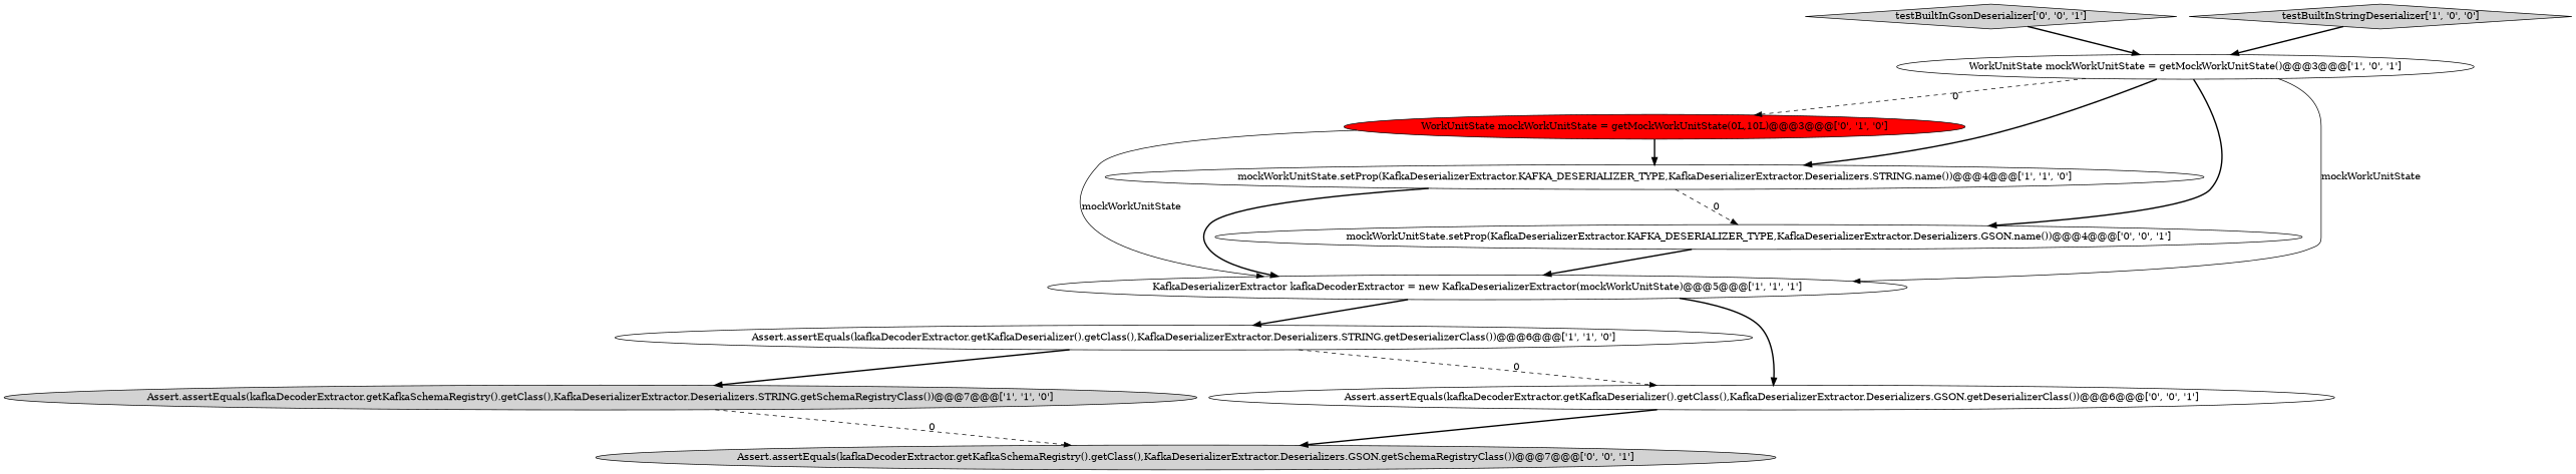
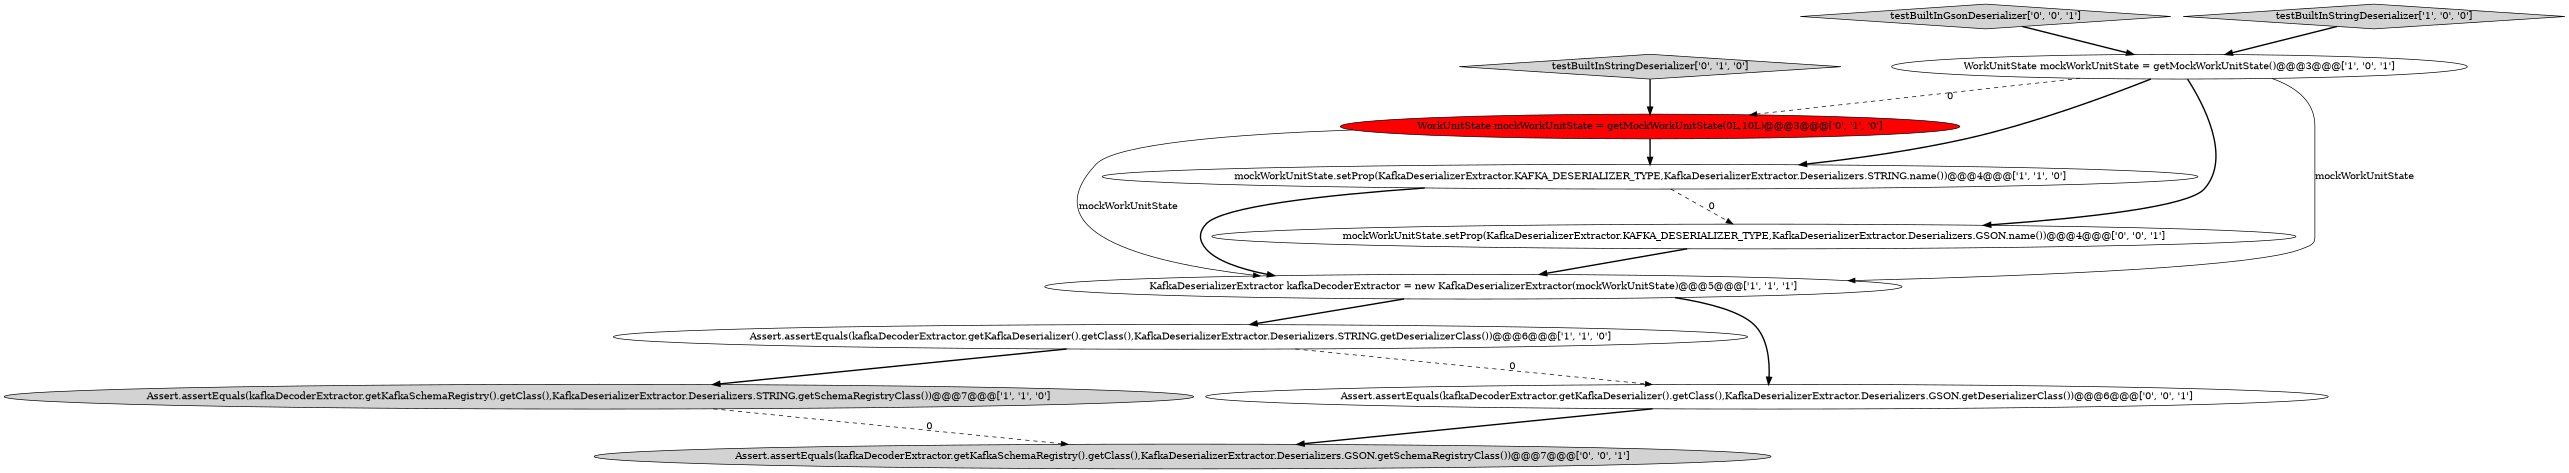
  digraph {
    node [fillcolor=white shape=ellipse style=filled]
    edge [style=bold]
    n1 [fillcolor=lightgray label="Assert.assertEquals(kafkaDecoderExtractor.getKafkaSchemaRegistry().getClass(),KafkaDeserializerExtractor.Deserializers.STRING.getSchemaRegistryClass())@@@7@@@['1', '1', '0']"]
    n2 [fillcolor=lightgray label="Assert.assertEquals(kafkaDecoderExtractor.getKafkaSchemaRegistry().getClass(),KafkaDeserializerExtractor.Deserializers.GSON.getSchemaRegistryClass())@@@7@@@['0', '0', '1']"]
    n3 [label="mockWorkUnitState.setProp(KafkaDeserializerExtractor.KAFKA_DESERIALIZER_TYPE,KafkaDeserializerExtractor.Deserializers.STRING.name())@@@4@@@['1', '1', '0']"]
    n4 [label="KafkaDeserializerExtractor kafkaDecoderExtractor = new KafkaDeserializerExtractor(mockWorkUnitState)@@@5@@@['1', '1', '1']"]
    n5 [label="mockWorkUnitState.setProp(KafkaDeserializerExtractor.KAFKA_DESERIALIZER_TYPE,KafkaDeserializerExtractor.Deserializers.GSON.name())@@@4@@@['0', '0', '1']"]
    n6 [label="Assert.assertEquals(kafkaDecoderExtractor.getKafkaDeserializer().getClass(),KafkaDeserializerExtractor.Deserializers.GSON.getDeserializerClass())@@@6@@@['0', '0', '1']"]
    n7 [fillcolor=lightgray label="testBuiltInGsonDeserializer['0', '0', '1']" shape=diamond]
    n8 [label="WorkUnitState mockWorkUnitState = getMockWorkUnitState()@@@3@@@['1', '0', '1']"]
    n9 [fillcolor=lightgray label="testBuiltInStringDeserializer['1', '0', '0']" shape=diamond]
    n10 [label="Assert.assertEquals(kafkaDecoderExtractor.getKafkaDeserializer().getClass(),KafkaDeserializerExtractor.Deserializers.STRING.getDeserializerClass())@@@6@@@['1', '1', '0']"]
+   n11 [fillcolor=lightgray label="testBuiltInStringDeserializer['0', '1', '0']" shape=diamond]
    n12 [fillcolor=red label="WorkUnitState mockWorkUnitState = getMockWorkUnitState(0L,10L)@@@3@@@['0', '1', '0']"]
    n1 -> n2 [label=0 style=dashed]
    n3 -> n4
    n3 -> n5 [label=0 style=dashed]
    n4 -> n6
    n4 -> n10
    n5 -> n4
    n6 -> n2
    n7 -> n8
    n8 -> n3
    n8 -> n4 [label=mockWorkUnitState style=solid]
    n8 -> n5
    n8 -> n12 [label=0 style=dashed]
    n9 -> n8
    n10 -> n1
    n10 -> n6 [label=0 style=dashed]
+   n11 -> n12
    n12 -> n3
    n12 -> n4 [label=mockWorkUnitState style=solid]
  }
